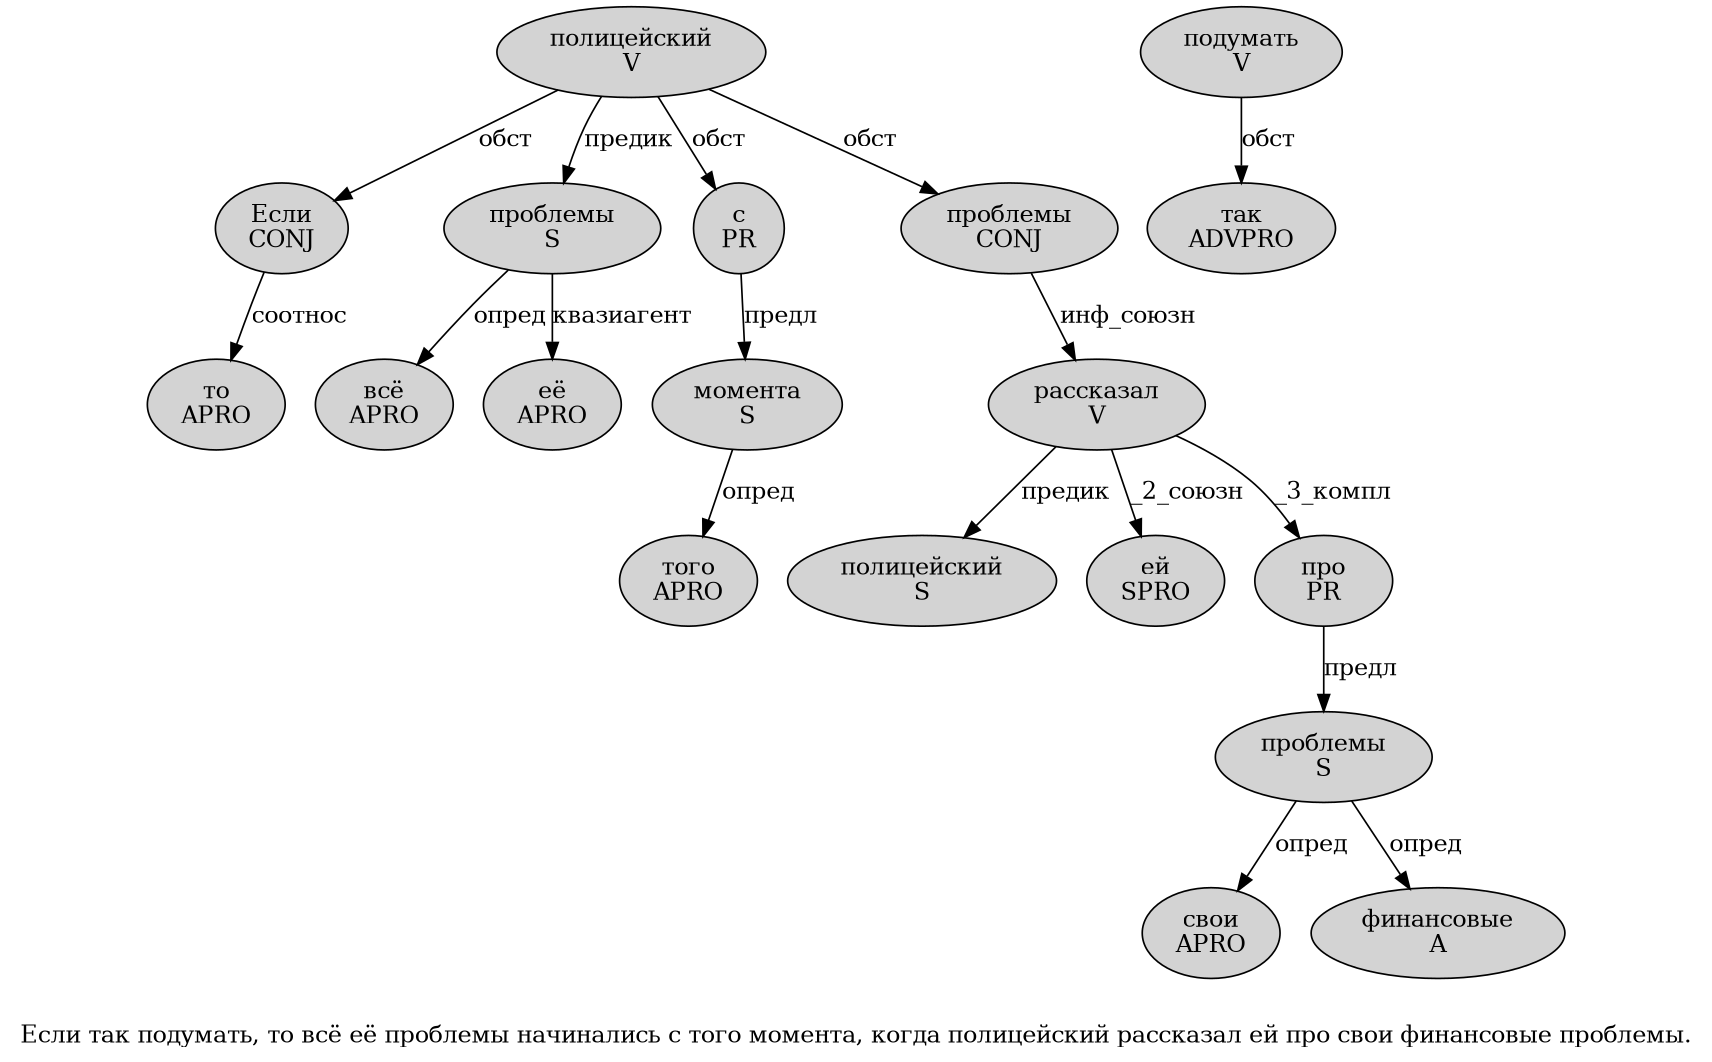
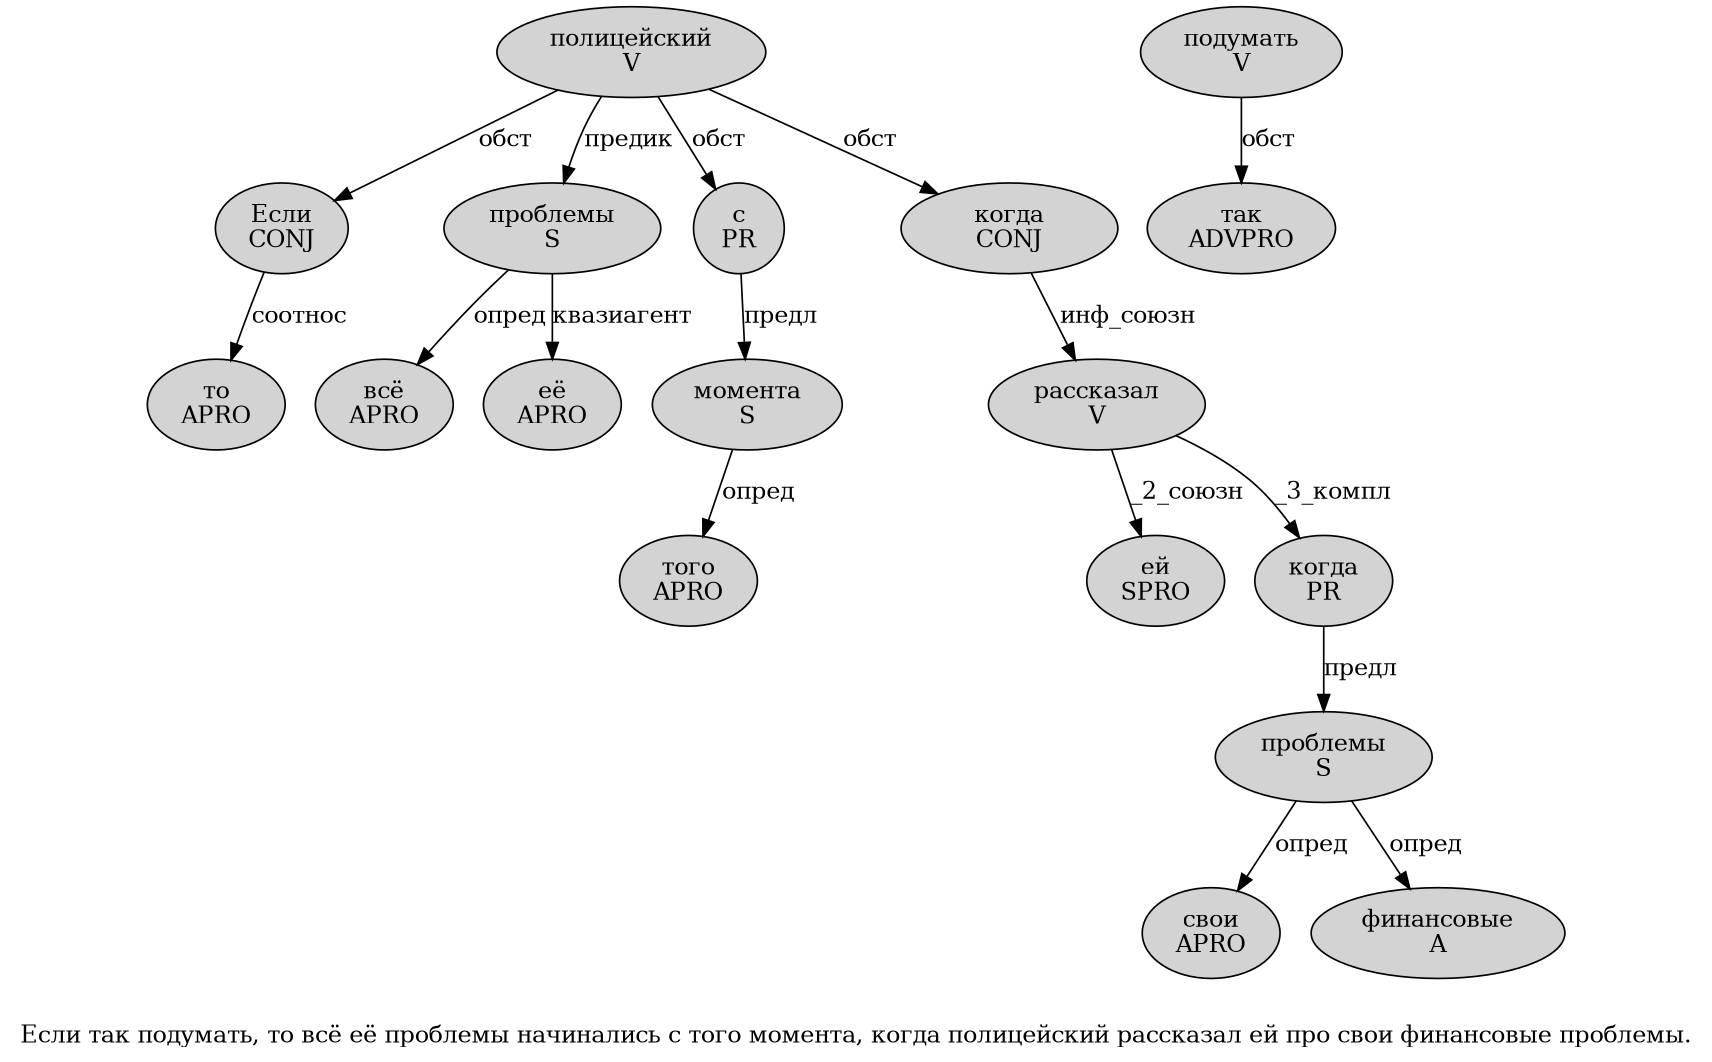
  digraph {
    label="Если так подумать, то всё её проблемы начинались с того момента, когда полицейский рассказал ей про свои финансовые проблемы."
    node [fillcolor=lightgray penwidth=1 shape=ellipse style=filled]
    n1 [label="Если\nCONJ"]
    n2 [label="то\nAPRO"]
    n3 [label="подумать\nV"]
    n4 [label="так\nADVPRO"]
    n5 [label="всё\nAPRO"]
    n6 [label="её\nAPRO"]
    n7 [label="проблемы\nS"]
    n8 [label="полицейский\nV"]
    n9 [label="с\nPR"]
-   n10 [label="проблемы\nCONJ"]
+   n10 [label="когда\nCONJ"]
    n11 [label="момента\nS"]
    n12 [label="рассказал\nV"]
    n13 [label="того\nAPRO"]
-   n14 [label="полицейский\nS"]
    n15 [label="ей\nSPRO"]
-   n16 [label="про\nPR"]
+   n16 [label="когда\nPR"]
    n17 [label="проблемы\nS"]
    n18 [label="свои\nAPRO"]
    n19 [label="финансовые\nA"]
    n1 -> n2 [label="соотнос"]
    n3 -> n4 [label="обст"]
    n7 -> n5 [label="опред"]
    n7 -> n6 [label="квазиагент"]
    n8 -> n1 [label="обст"]
    n8 -> n7 [label="предик"]
    n8 -> n9 [label="обст"]
    n8 -> n10 [label="обст"]
    n9 -> n11 [label="предл"]
    n10 -> n12 [label="инф_союзн"]
    n11 -> n13 [label="опред"]
-   n12 -> n14 [label="предик"]
    n12 -> n15 [label="_2_союзн"]
    n12 -> n16 [label="_3_компл"]
    n16 -> n17 [label="предл"]
    n17 -> n18 [label="опред"]
    n17 -> n19 [label="опред"]
  }
